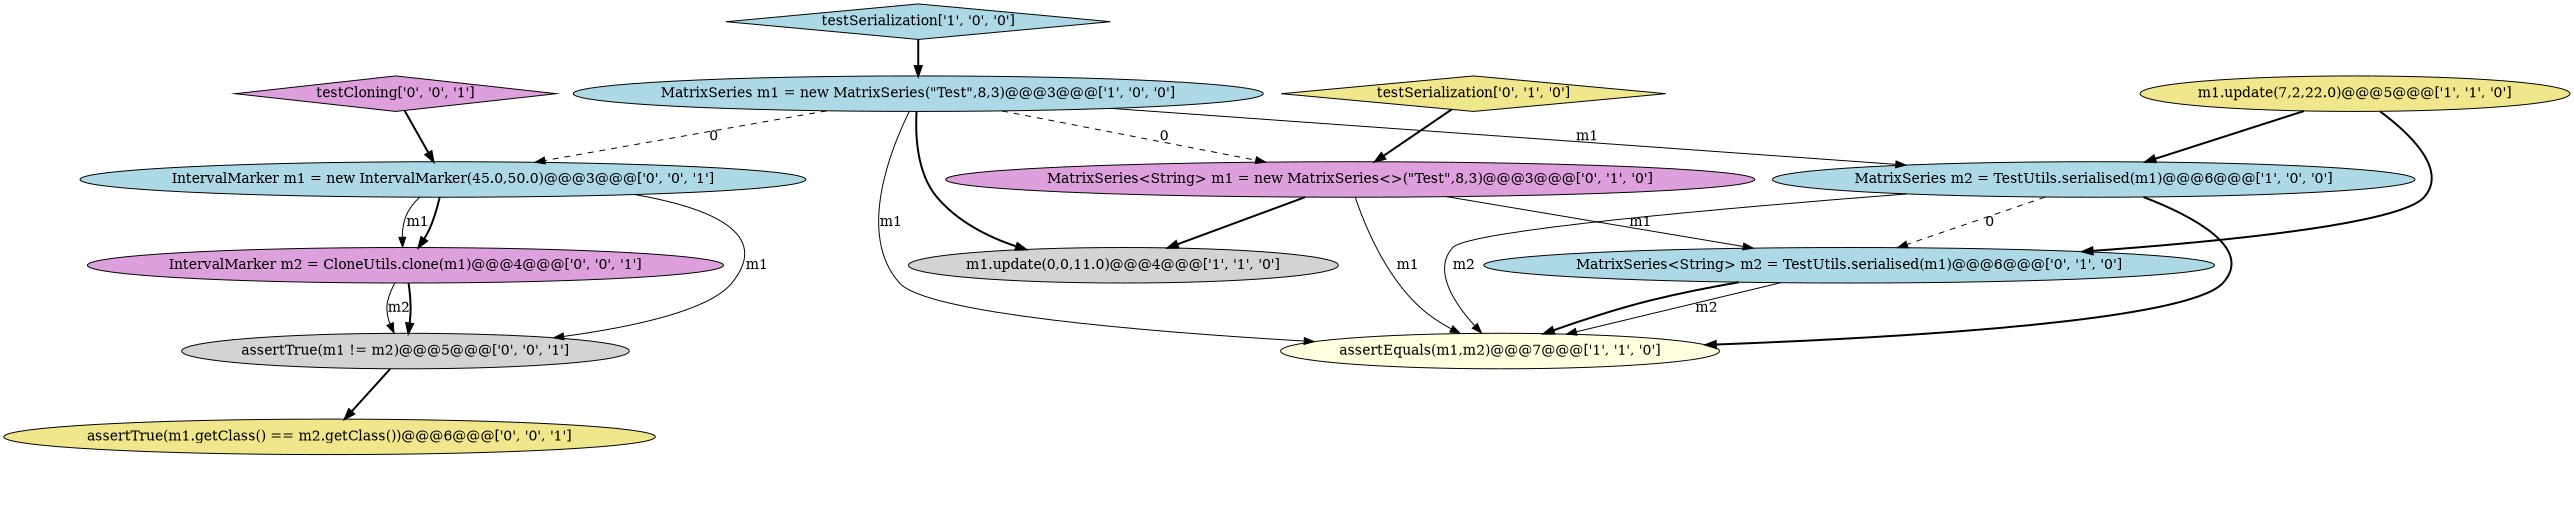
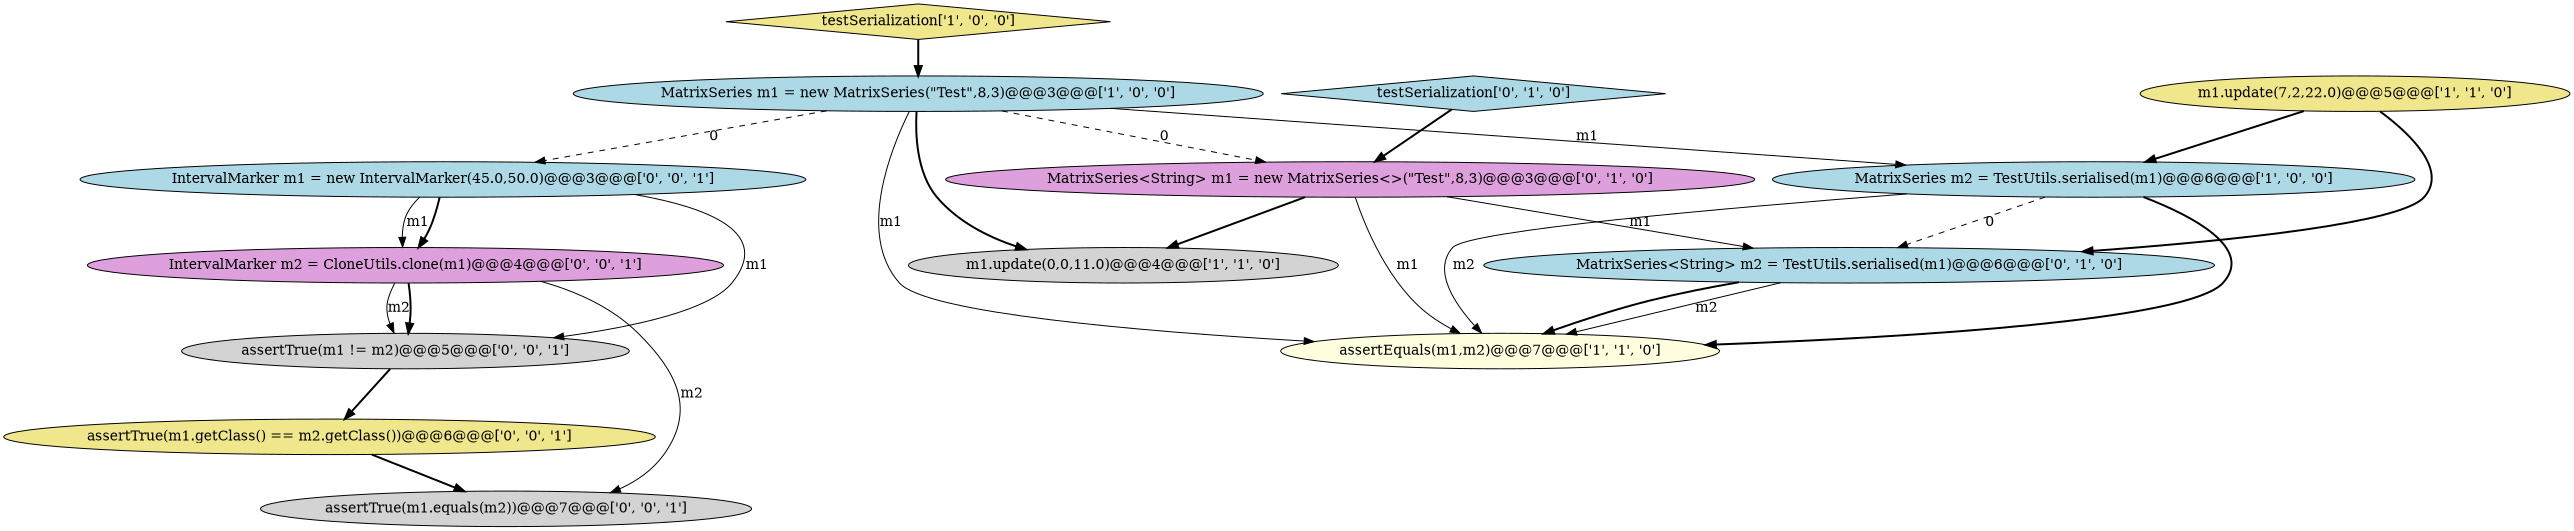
  digraph {
    node [fillcolor=khaki shape=ellipse style=filled]
    edge [style=bold]
    n1 [fillcolor=plum label="IntervalMarker m2 = CloneUtils.clone(m1)@@@4@@@['0', '0', '1']"]
+   n2 [fillcolor=lightgrey label="assertTrue(m1.equals(m2))@@@7@@@['0', '0', '1']"]
    n3 [fillcolor=lightgrey label="assertTrue(m1 != m2)@@@5@@@['0', '0', '1']"]
    n4 [label="assertTrue(m1.getClass() == m2.getClass())@@@6@@@['0', '0', '1']"]
-   n5 [fillcolor=lightblue label="testSerialization['1', '0', '0']" shape=diamond]
+   n5 [label="testSerialization['1', '0', '0']" shape=diamond]
    n6 [fillcolor=lightblue label="MatrixSeries m1 = new MatrixSeries(\"Test\",8,3)@@@3@@@['1', '0', '0']"]
    n7 [fillcolor=lightyellow label="assertEquals(m1,m2)@@@7@@@['1', '1', '0']"]
    n8 [fillcolor=lightblue label="IntervalMarker m1 = new IntervalMarker(45.0,50.0)@@@3@@@['0', '0', '1']"]
    n9 [fillcolor=lightgrey label="m1.update(0,0,11.0)@@@4@@@['1', '1', '0']"]
    n10 [fillcolor=lightblue label="MatrixSeries m2 = TestUtils.serialised(m1)@@@6@@@['1', '0', '0']"]
    n11 [fillcolor=plum label="MatrixSeries<String> m1 = new MatrixSeries<>(\"Test\",8,3)@@@3@@@['0', '1', '0']"]
    n12 [fillcolor=lightblue label="MatrixSeries<String> m2 = TestUtils.serialised(m1)@@@6@@@['0', '1', '0']"]
-   n13 [fillcolor=plum label="testCloning['0', '0', '1']" shape=diamond]
    n14 [label="m1.update(7,2,22.0)@@@5@@@['1', '1', '0']"]
-   n15 [label="testSerialization['0', '1', '0']" shape=diamond]
+   n15 [fillcolor=lightblue label="testSerialization['0', '1', '0']" shape=diamond]
+   n1 -> n2 [label=m2 style=solid]
    n1 -> n3 [label=m2 style=solid]
    n1 -> n3
    n3 -> n4
+   n4 -> n2
    n5 -> n6
    n6 -> n7 [label=m1 style=solid]
    n6 -> n8 [label=0 style=dashed]
    n6 -> n9
    n6 -> n10 [label=m1 style=solid]
    n6 -> n11 [label=0 style=dashed]
    n8 -> n1 [label=m1 style=solid]
    n8 -> n1
    n8 -> n3 [label=m1 style=solid]
    n10 -> n7 [label=m2 style=solid]
    n10 -> n7
    n10 -> n12 [label=0 style=dashed]
    n11 -> n7 [label=m1 style=solid]
    n11 -> n9
    n11 -> n12 [label=m1 style=solid]
    n12 -> n7 [label=m2 style=solid]
    n12 -> n7
-   n13 -> n8
    n14 -> n10
    n14 -> n12
    n15 -> n11
  }
